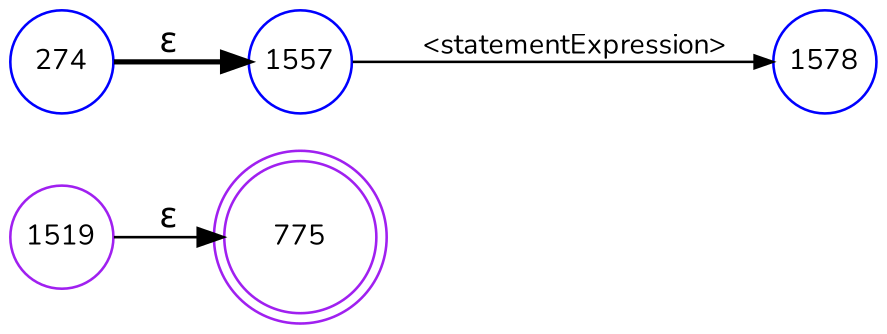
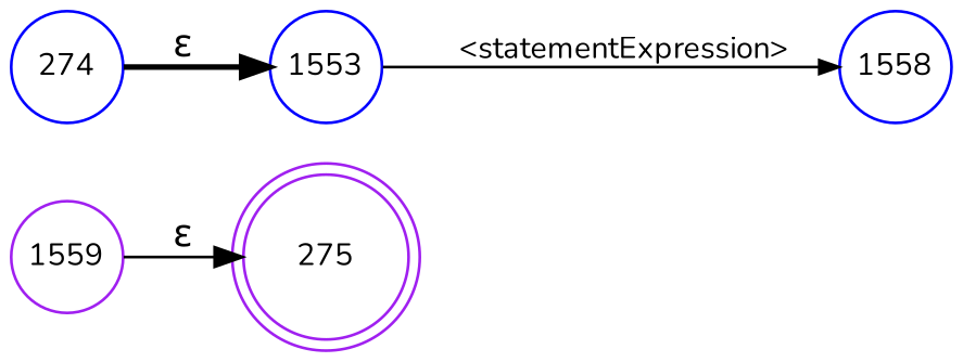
  digraph {
    fontname=Nunito
    rankdir=LR
    node [color=blue fixedsize=true fontname=Nunito fontsize=11 shape=circle peripheries=1]
    edge [fontname=Nunito style=solid]
-   n1 [color=purple label=775 shape=doublecircle width=.6 peripheries=""]
+   n1 [color=purple label=275 shape=doublecircle width=.6 peripheries=""]
    n2 [label=274 width=.55]
-   n3 [label=1557 width=.55]
-   n4 [label=1578 width=.55]
-   n5 [color=purple label=1519 width=.55]
+   n3 [label=1553 width=.55]
+   n4 [label=1558 width=.55]
+   n5 [color=purple label=1559 width=.55]
    n2 -> n3 [label="&epsilon;" style=bold]
    n3 -> n4 [arrowhead=normal arrowsize=.7 fontsize=11 label="<statementExpression>"]
    n5 -> n1 [label="&epsilon;"]
  }
